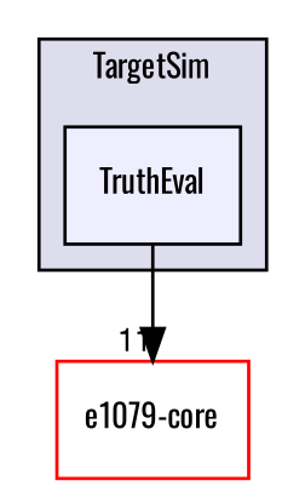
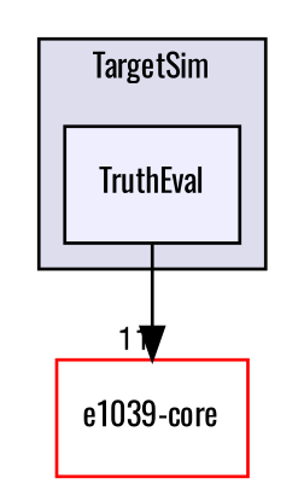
  digraph {
    compound=true
    fontname=Oswald
    node [fontname=Oswald fontsize=10 shape=box]
    n1 [fillcolor="#eeeeff" label=TruthEval pencolor=black style=filled]
-   n2 [color=red label="e1079-core"]
+   n2 [color=red label="e1039-core"]
    subgraph cluster_1 {
      bgcolor="#ddddee"
      fontsize=10
      label=TargetSim
      pencolor=black
      n1
    }
    n1 -> n2 [headlabel=11 labeldistance=1.5 labelfontname=FreeSans labelfontsize=10 fontname=Oswald]
  }
